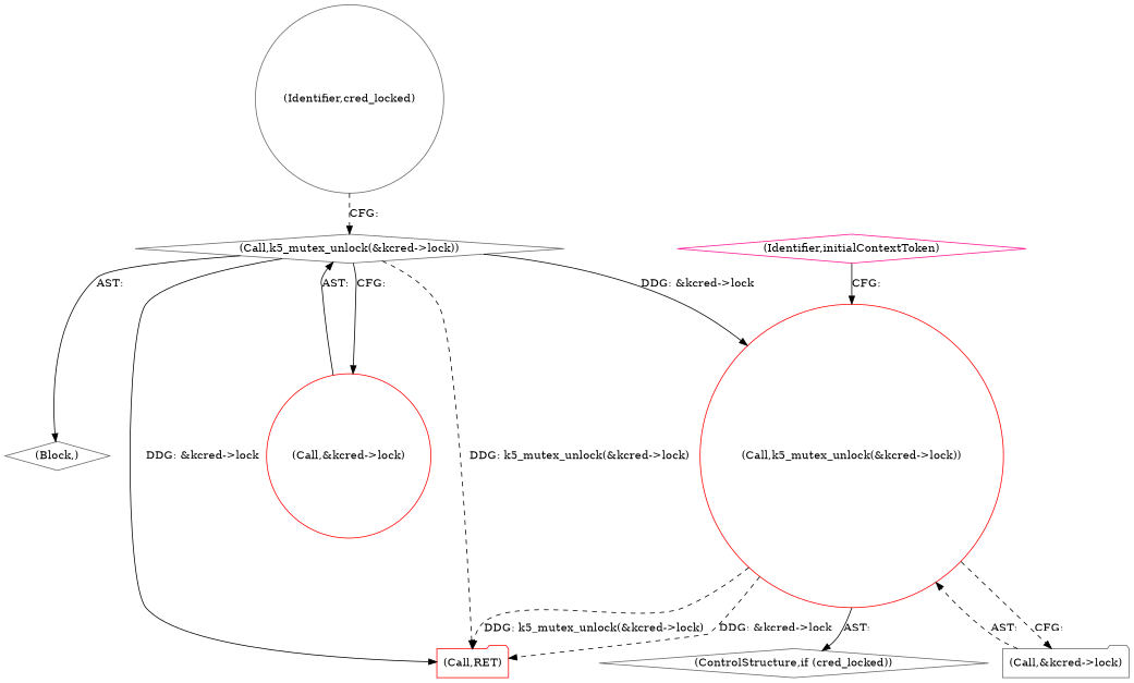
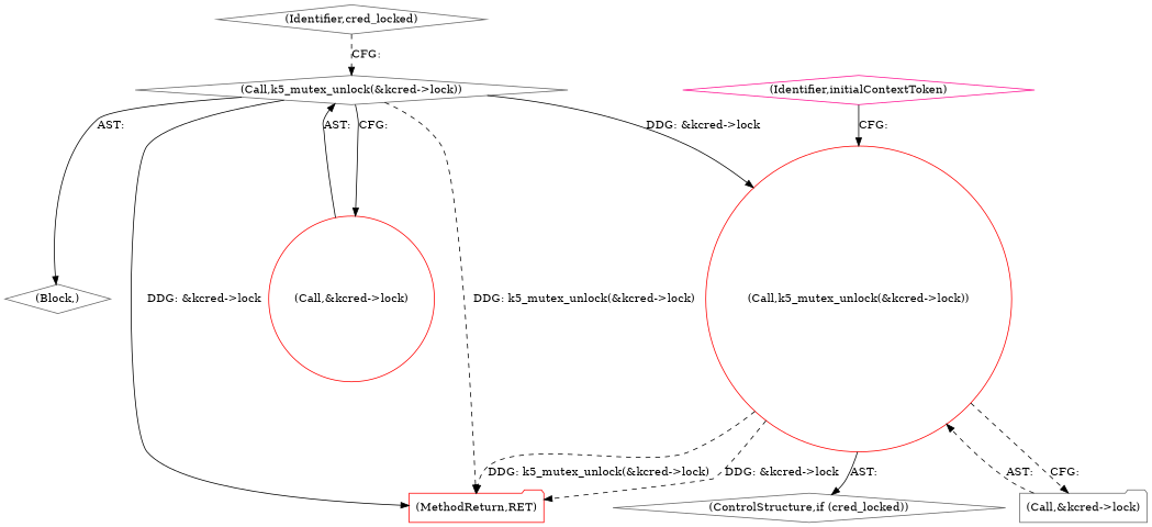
  digraph {
    node [color=gray40 shape=diamond]
    edge [style=solid]
    n1 [label="(Call,k5_mutex_unlock(&kcred->lock))"]
    n2 [color=red label="(Call,k5_mutex_unlock(&kcred->lock))" shape=circle]
    n3 [label="(Block,)"]
-   n4 [color=red label="(Call,RET)" shape=folder]
+   n4 [color=red label="(MethodReturn,RET)" shape=folder]
    n5 [color=red label="(Call,&kcred->lock)" shape=circle]
    n6 [label="(Call,&kcred->lock)" shape=folder]
    n7 [label="(ControlStructure,if (cred_locked))"]
    n8 [color=deeppink label="(Identifier,initialContextToken)"]
-   n9 [label="(Identifier,cred_locked)" shape=circle]
+   n9 [label="(Identifier,cred_locked)"]
    n1 -> n2 [label="DDG: &kcred->lock"]
    n1 -> n3 [label="AST: "]
    n1 -> n4 [label="DDG: &kcred->lock"]
    n1 -> n4 [label="DDG: k5_mutex_unlock(&kcred->lock)" style=dashed]
    n1 -> n5 [label="CFG: "]
    n2 -> n4 [label="DDG: &kcred->lock" style=dashed]
    n2 -> n4 [label="DDG: k5_mutex_unlock(&kcred->lock)" style=dashed]
    n2 -> n6 [label="CFG: " style=dashed]
    n2 -> n7 [label="AST: "]
    n5 -> n1 [label="AST: "]
    n6 -> n2 [label="AST: " style=dashed]
    n8 -> n2 [label="CFG: "]
    n9 -> n1 [label="CFG: " style=dashed]
  }
